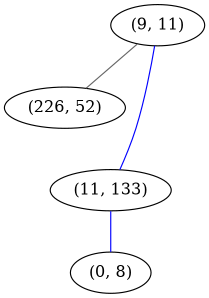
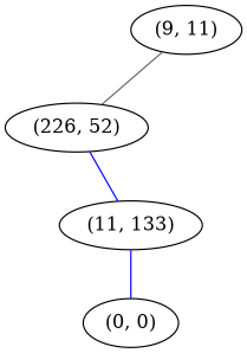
  graph {
    edge [color=blue]
    "(9, 11)"
    "(226, 52)"
    "(11, 133)"
-   "(0, 0)" [label="(0, 8)"]
+   "(0, 0)"
    "(9, 11)" -- "(226, 52)" [color=gray40 weight=1]
-   "(9, 11)" -- "(11, 133)" [weight=2]
+   "(226, 52)" -- "(11, 133)" [weight=2]
    "(11, 133)" -- "(0, 0)" [weight=4]
  }
